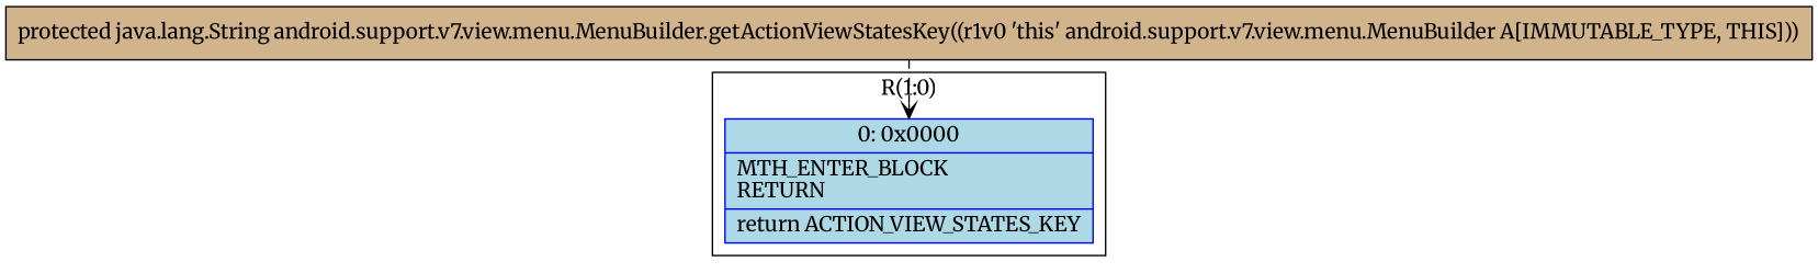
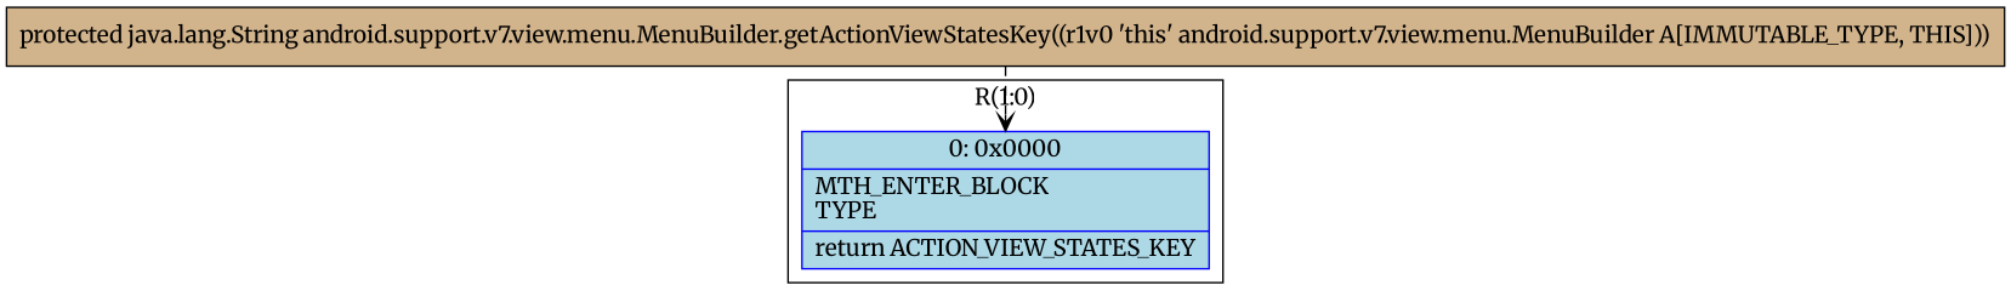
  digraph {
    fontname=Merriweather
    node [shape=record style=filled fontname=Merriweather]
-   n1 [color=blue label="{0\:\ 0x0000|MTH_ENTER_BLOCK\lRETURN\l|return ACTION_VIEW_STATES_KEY\l}" fillcolor=lightblue]
+   n1 [color=blue label="{0\:\ 0x0000|MTH_ENTER_BLOCK\lTYPE\l|return ACTION_VIEW_STATES_KEY\l}" fillcolor=lightblue]
    n2 [label="{protected java.lang.String android.support.v7.view.menu.MenuBuilder.getActionViewStatesKey((r1v0 'this' android.support.v7.view.menu.MenuBuilder A[IMMUTABLE_TYPE, THIS])) }" fillcolor=tan]
    subgraph cluster_1 {
      label="R(1:0)"
      n1
    }
    n2 -> n1 [style=dashed arrowhead=vee fontname=Merriweather]
  }
